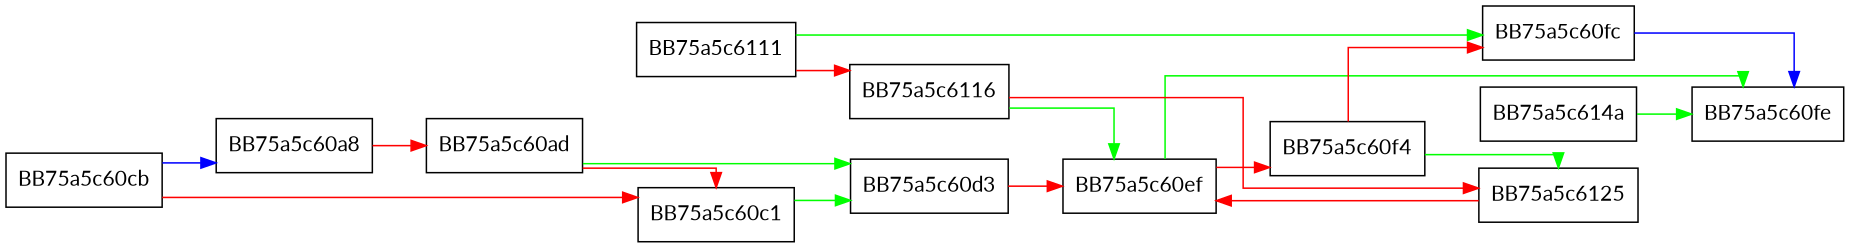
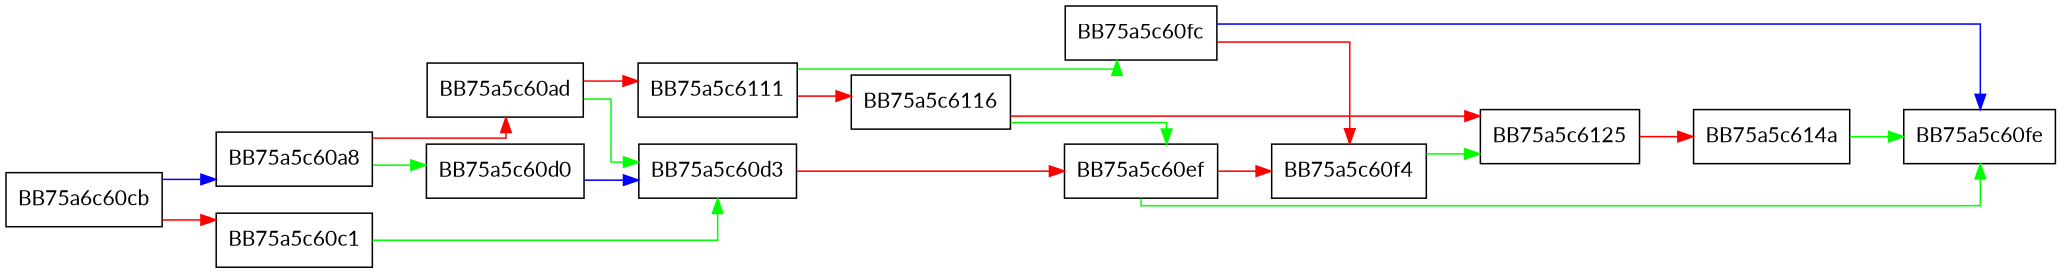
  digraph {
    fontname=Lato
    rankdir=LR
    splines=ortho
    node [fontname=Lato shape=box]
    edge [color=red fontname=Lato]
    BB75a5c60a8
+   BB75a5c60d0
    BB75a5c60ad
    BB75a5c60d3
    BB75a5c60c1
    BB75a5c60ef
    BB75a5c6111
    BB75a5c60fc
    BB75a5c6116
    BB75a5c60f4
    BB75a5c60fe
-   BB75a5c60cb
+   BB75a5c60cb [label=BB75a6c60cb]
    BB75a5c6125
    BB75a5c614a
+   BB75a5c60a8 -> BB75a5c60d0 [color=green]
    BB75a5c60a8 -> BB75a5c60ad
+   BB75a5c60d0 -> BB75a5c60d3 [color=blue]
    BB75a5c60ad -> BB75a5c60d3 [color=green]
-   BB75a5c60ad -> BB75a5c60c1
+   BB75a5c60ad -> BB75a5c6111
    BB75a5c60d3 -> BB75a5c60ef
    BB75a5c60c1 -> BB75a5c60d3 [color=green]
    BB75a5c60ef -> BB75a5c60f4
    BB75a5c60ef -> BB75a5c60fe [color=green]
    BB75a5c6111 -> BB75a5c60fc [color=green]
    BB75a5c6111 -> BB75a5c6116
    BB75a5c60fc -> BB75a5c60fe [color=blue]
    BB75a5c6116 -> BB75a5c60ef [color=green]
    BB75a5c6116 -> BB75a5c6125
-   BB75a5c60f4 -> BB75a5c60fc
+   BB75a5c60fc -> BB75a5c60f4
    BB75a5c60f4 -> BB75a5c6125 [color=green]
    BB75a5c60cb -> BB75a5c60a8 [color=blue]
    BB75a5c60cb -> BB75a5c60c1
-   BB75a5c6125 -> BB75a5c60ef
+   BB75a5c6125 -> BB75a5c614a
    BB75a5c614a -> BB75a5c60fe [color=green]
  }
